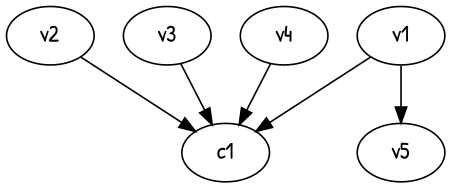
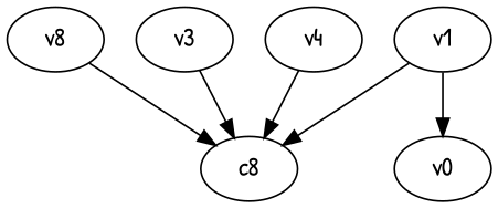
  strict digraph {
    fontname="Patrick Hand"
    node [fontname="Patrick Hand"]
    edge [fontname="Patrick Hand" weight=1]
    v1
-   c1
-   v5
-   v2
+   c1 [label=c8]
+   v5 [label=v0]
+   v2 [label=v8]
    v3
    v4
    v1 -> c1
    v1 -> v5
    v2 -> c1
    v3 -> c1
    v4 -> c1
  }
